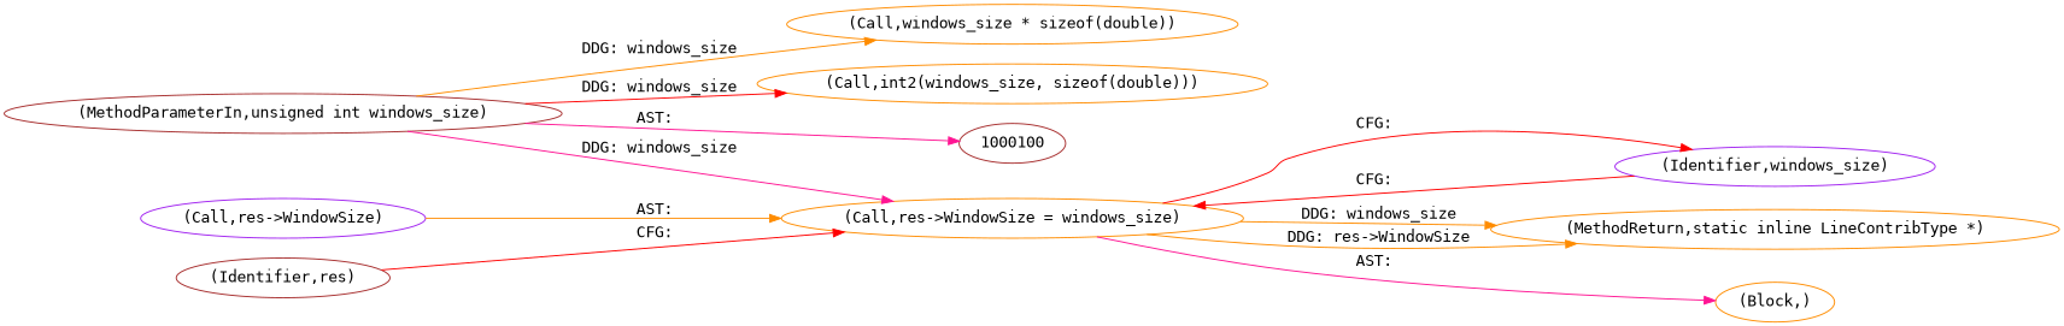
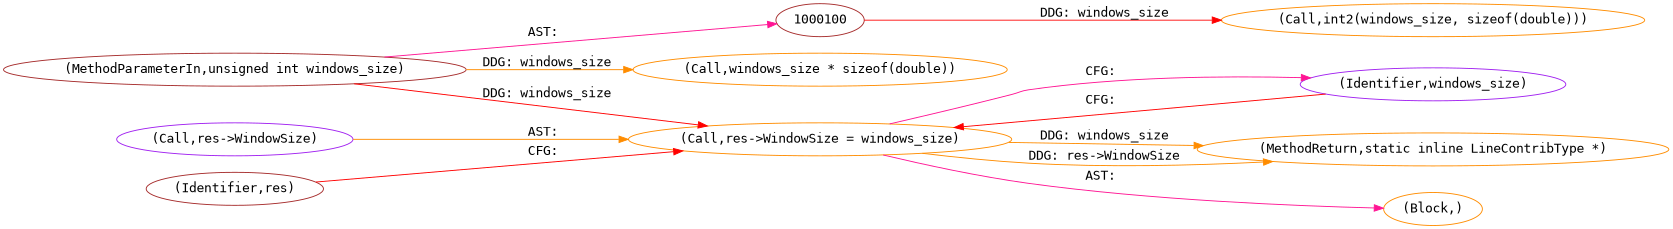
  digraph {
    fontname="DejaVu Sans Mono"
    rankdir=LR
    node [color=darkorange fontname="DejaVu Sans Mono"]
    edge [color=red fontname="DejaVu Sans Mono"]
    n1 [label="(Call,res->WindowSize = windows_size)"]
    n2 [color=purple label="(Identifier,windows_size)"]
    n3 [label="(MethodReturn,static inline LineContribType *)"]
    n4 [label="(Block,)"]
    n5 [color=brown label="(MethodParameterIn,unsigned int windows_size)"]
    n6 [label="(Call,windows_size * sizeof(double))"]
    n7 [label="(Call,int2(windows_size, sizeof(double)))"]
    1000100 [color=brown]
    n9 [color=purple label="(Call,res->WindowSize)"]
    n10 [color=brown label="(Identifier,res)"]
-   n1 -> n2 [label="CFG: "]
+   n1 -> n2 [color=deeppink label="CFG: "]
    n1 -> n3 [color=darkorange label="DDG: windows_size"]
    n1 -> n3 [color=darkorange label="DDG: res->WindowSize"]
    n1 -> n4 [color=deeppink label="AST: "]
    n2 -> n1 [label="CFG: "]
-   n5 -> n1 [color=deeppink label="DDG: windows_size"]
+   n5 -> n1 [label="DDG: windows_size"]
    n5 -> n6 [color=darkorange label="DDG: windows_size"]
-   n5 -> n7 [label="DDG: windows_size"]
+   1000100 -> n7 [label="DDG: windows_size"]
    n5 -> 1000100 [color=deeppink label="AST: "]
    n9 -> n1 [color=darkorange label="AST: "]
    n10 -> n1 [label="CFG: "]
  }
